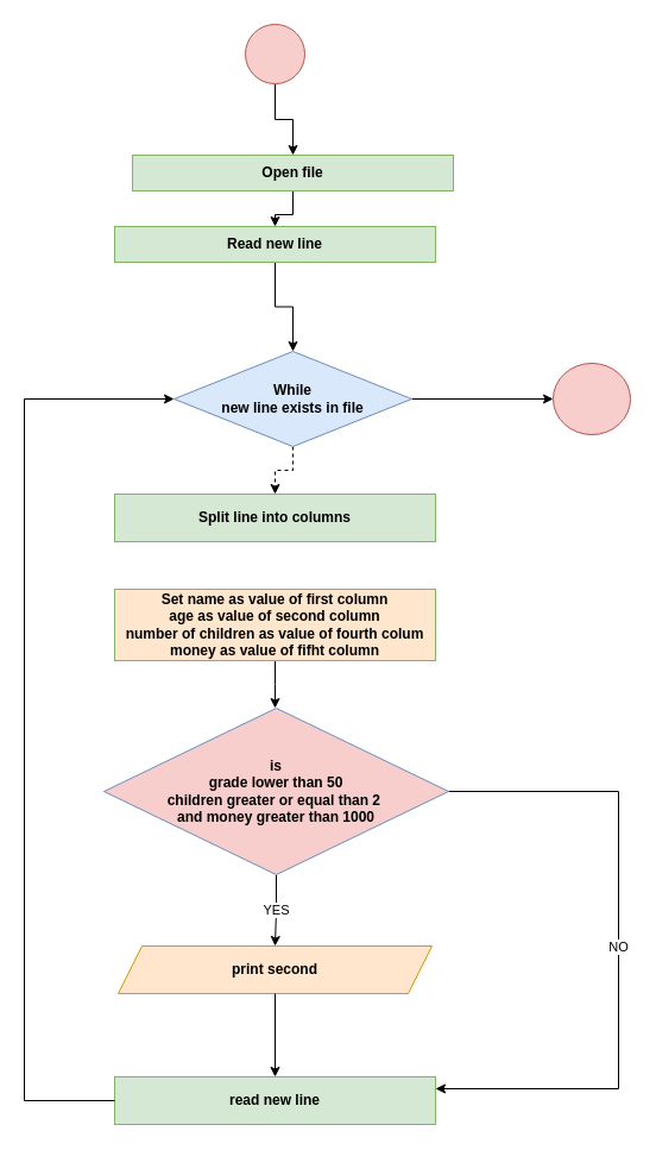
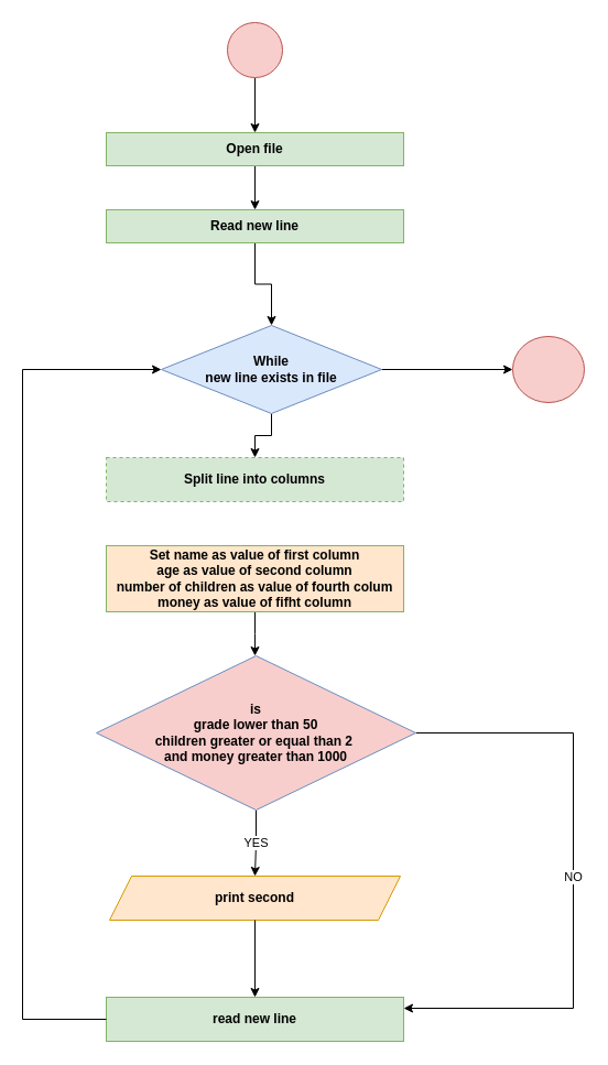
  <mxCell id="0" />
  <mxCell id="1" parent="0" />
  <mxCell id="2" value="" style="edgeStyle=orthogonalEdgeStyle;rounded=0;orthogonalLoop=1;jettySize=auto;html=1;" parent="1" source="3" target="12" edge="1"><mxGeometry relative="1" as="geometry" /></mxCell>
  <mxCell id="3" value="" style="ellipse;whiteSpace=wrap;html=1;aspect=fixed;fillColor=#f8cecc;strokeColor=#b85450;" parent="1" vertex="1"><mxGeometry x="206" y="20" width="50" height="50" as="geometry" /></mxCell>
- <mxCell id="4" value="" style="edgeStyle=orthogonalEdgeStyle;rounded=0;orthogonalLoop=1;jettySize=auto;html=1;dashed=1;" parent="1" source="6" target="7" edge="1"><mxGeometry relative="1" as="geometry" /></mxCell>
+ <mxCell id="4" value="" style="edgeStyle=orthogonalEdgeStyle;rounded=0;orthogonalLoop=1;jettySize=auto;html=1;" parent="1" source="6" target="7" edge="1"><mxGeometry relative="1" as="geometry" /></mxCell>
  <mxCell id="5" value="" style="edgeStyle=orthogonalEdgeStyle;rounded=0;orthogonalLoop=1;jettySize=auto;html=1;entryX=0;entryY=0.5;entryDx=0;entryDy=0;" parent="1" source="6" edge="1"><mxGeometry relative="1" as="geometry"><mxPoint x="465" y="335" as="targetPoint" /></mxGeometry></mxCell>
  <mxCell id="6" value="While &lt;br&gt;new line exists in file" style="rhombus;whiteSpace=wrap;html=1;fillColor=#dae8fc;strokeColor=#6c8ebf;fontStyle=1" parent="1" vertex="1"><mxGeometry x="146" y="295" width="200" height="80" as="geometry" /></mxCell>
- <mxCell id="7" value="Split line into columns" style="rounded=0;whiteSpace=wrap;html=1;fillColor=#d5e8d4;strokeColor=#82b366;fontStyle=1" parent="1" vertex="1"><mxGeometry x="96" y="415" width="270" height="40" as="geometry" /></mxCell>
+ <mxCell id="7" value="Split line into columns" style="rounded=0;whiteSpace=wrap;html=1;fillColor=#d5e8d4;strokeColor=#82b366;fontStyle=1;dashed=1;" parent="1" vertex="1"><mxGeometry x="96" y="415" width="270" height="40" as="geometry" /></mxCell>
  <mxCell id="8" value="" style="edgeStyle=orthogonalEdgeStyle;rounded=0;orthogonalLoop=1;jettySize=auto;html=1;" parent="1" source="9" edge="1"><mxGeometry relative="1" as="geometry"><mxPoint x="231" y="595" as="targetPoint" /></mxGeometry></mxCell>
  <mxCell id="9" value="Set name as value of first column&lt;br&gt;age as value of second column&lt;br&gt;number of children as value of fourth colum money as value of fifht column" style="rounded=0;whiteSpace=wrap;html=1;fillColor=#ffe6cc;strokeColor=#82b366;fontStyle=1;" parent="1" vertex="1"><mxGeometry x="96" y="495" width="270" height="60" as="geometry" /></mxCell>
  <mxCell id="10" value="" style="ellipse;whiteSpace=wrap;html=1;fontStyle=1;strokeColor=#b85450;fillColor=#f8cecc;" parent="1" vertex="1"><mxGeometry x="465" y="305" width="65" height="60" as="geometry" /></mxCell>
  <mxCell id="11" value="" style="edgeStyle=orthogonalEdgeStyle;rounded=0;orthogonalLoop=1;jettySize=auto;html=1;" parent="1" source="12" target="14" edge="1"><mxGeometry relative="1" as="geometry" /></mxCell>
- <mxCell id="12" value="Open file" style="rounded=0;whiteSpace=wrap;html=1;fillColor=#d5e8d4;strokeColor=#82b366;fontStyle=1" parent="1" vertex="1"><mxGeometry x="111" y="130" width="270" height="30" as="geometry" /></mxCell>
+ <mxCell id="12" value="Open file" style="rounded=0;whiteSpace=wrap;html=1;fillColor=#d5e8d4;strokeColor=#82b366;fontStyle=1" parent="1" vertex="1"><mxGeometry x="96" y="120" width="270" height="30" as="geometry" /></mxCell>
  <mxCell id="13" value="" style="edgeStyle=orthogonalEdgeStyle;rounded=0;orthogonalLoop=1;jettySize=auto;html=1;entryX=0.5;entryY=0;entryDx=0;entryDy=0;" parent="1" source="14" target="6" edge="1"><mxGeometry relative="1" as="geometry"><mxPoint x="230" y="225" as="targetPoint" /></mxGeometry></mxCell>
  <mxCell id="14" value="Read new line" style="rounded=0;whiteSpace=wrap;html=1;fillColor=#d5e8d4;strokeColor=#82b366;fontStyle=1" parent="1" vertex="1"><mxGeometry x="96" y="190" width="270" height="30" as="geometry" /></mxCell>
  <mxCell id="15" value="YES" style="edgeStyle=orthogonalEdgeStyle;rounded=0;orthogonalLoop=1;jettySize=auto;html=1;" parent="1" source="17" edge="1"><mxGeometry relative="1" as="geometry"><mxPoint x="231" y="795" as="targetPoint" /></mxGeometry></mxCell>
  <mxCell id="16" value="NO" style="edgeStyle=orthogonalEdgeStyle;rounded=0;orthogonalLoop=1;jettySize=auto;html=1;entryX=1;entryY=0.25;entryDx=0;entryDy=0;exitX=1;exitY=0.5;exitDx=0;exitDy=0;" parent="1" source="17" edge="1" target="20"><mxGeometry relative="1" as="geometry"><mxPoint x="451" y="715" as="targetPoint" /><Array as="points"><mxPoint x="520" y="665" /><mxPoint x="520" y="915" /></Array></mxGeometry></mxCell>
  <mxCell id="17" value="is &lt;br&gt;grade lower than 50&lt;br&gt;children greater or equal than 2&amp;nbsp;&lt;br&gt;and money greater than 1000" style="rhombus;whiteSpace=wrap;html=1;fillColor=#f8cecc;strokeColor=#6c8ebf;fontStyle=1;" parent="1" vertex="1"><mxGeometry x="87" y="595" width="290" height="140" as="geometry" /></mxCell>
  <mxCell id="18" value="print second" style="shape=parallelogram;perimeter=parallelogramPerimeter;whiteSpace=wrap;html=1;fixedSize=1;fillColor=#ffe6cc;strokeColor=#d79b00;fontStyle=1" parent="1" vertex="1"><mxGeometry x="99" y="795" width="264" height="40" as="geometry" /></mxCell>
  <mxCell id="19" value="" style="edgeStyle=orthogonalEdgeStyle;rounded=0;orthogonalLoop=1;jettySize=auto;html=1;fontStyle=1;exitX=0.5;exitY=1;exitDx=0;exitDy=0;" parent="1" source="18" target="20" edge="1"><mxGeometry relative="1" as="geometry"><mxPoint x="232" y="1010" as="sourcePoint" /></mxGeometry></mxCell>
  <mxCell id="20" value="read new line" style="whiteSpace=wrap;html=1;strokeColor=#82b366;fillColor=#d5e8d4;fontStyle=1" parent="1" vertex="1"><mxGeometry x="96" y="905" width="270" height="40" as="geometry" /></mxCell>
  <mxCell id="21" value="" style="endArrow=classic;html=1;rounded=0;exitX=0;exitY=0.5;exitDx=0;exitDy=0;entryX=0;entryY=0.5;entryDx=0;entryDy=0;edgeStyle=orthogonalEdgeStyle;" parent="1" source="20" target="6" edge="1"><mxGeometry width="50" height="50" relative="1" as="geometry"><mxPoint x="370" y="835" as="sourcePoint" /><mxPoint x="420" y="785" as="targetPoint" /><Array as="points"><mxPoint x="20" y="925" /><mxPoint x="20" y="335" /></Array></mxGeometry></mxCell>
